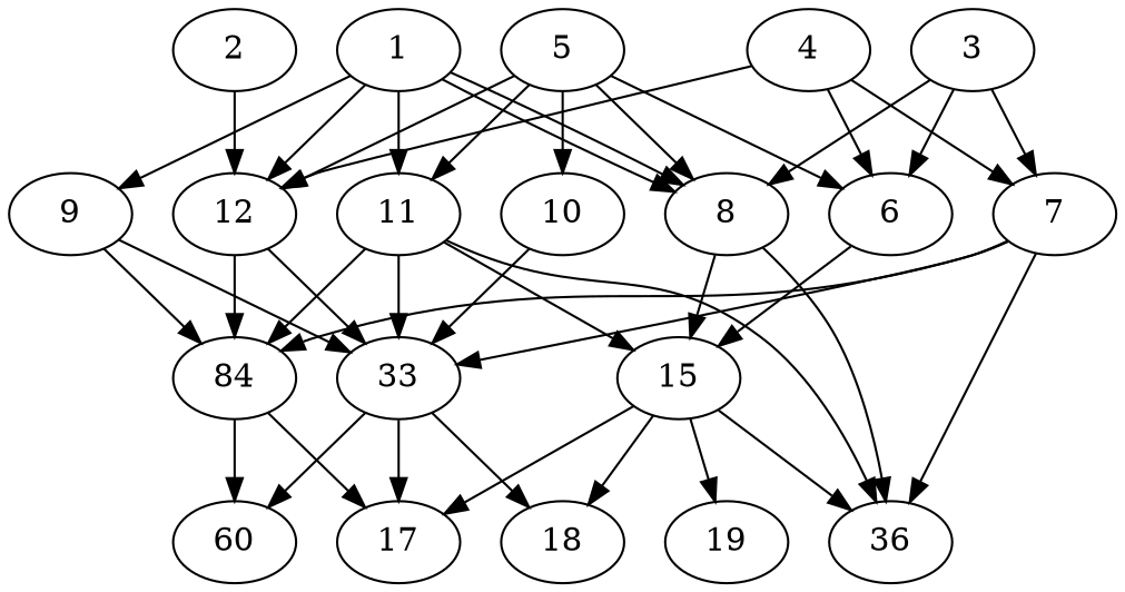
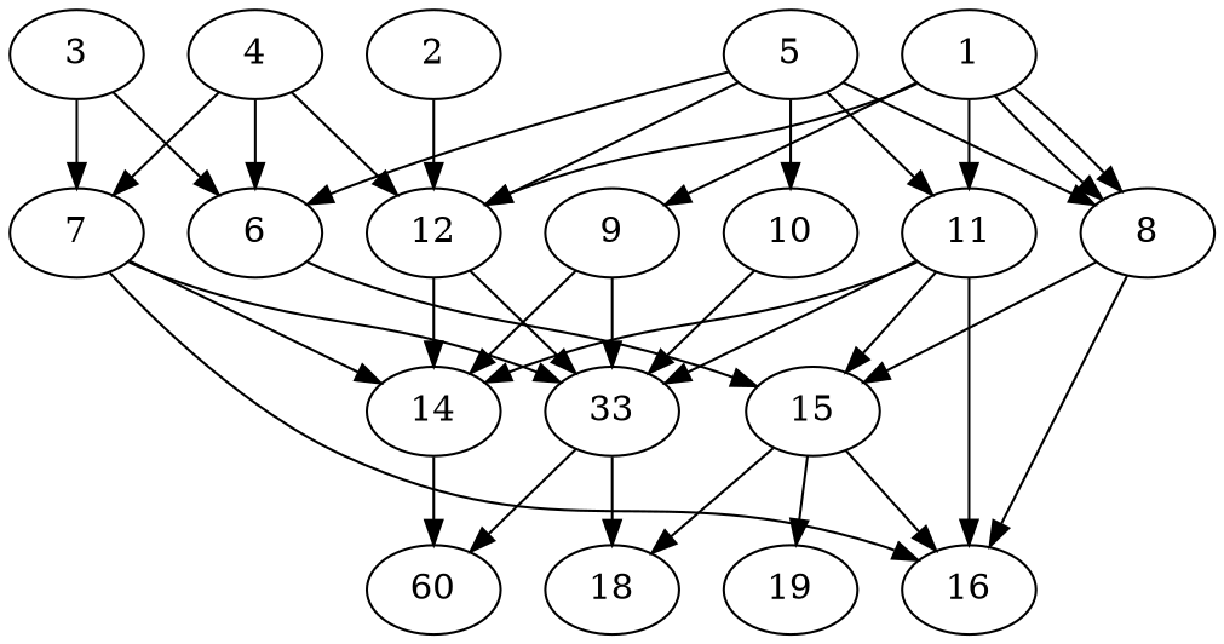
  digraph {
    node [alpha=0.08]
    1 [alpha=0.11 expect_size=47817728]
    8 [alpha=0.19 expect_size=14738432]
    9 [alpha=0.06 expect_size=49441792]
    11 [alpha=0.20 expect_size=32555008]
    12 [alpha=0.19 expect_size=11904000]
    15 [alpha=0.14 expect_size=26333184]
-   16 [expect_size=15273984 label=36]
+   16 [expect_size=15273984]
    n8 [alpha=0.16 expect_size=34298880 label=33]
-   14 [alpha=0.17 expect_size=34569216 label=84]
-   17 [alpha=0.15 expect_size=34863104]
+   14 [alpha=0.17 expect_size=34569216]
    18 [alpha=0.12 expect_size=46445568]
    19 [expect_size=43594752]
    n13 [alpha=0.20 expect_size=10930176 label=60]
    2 [alpha=0.09 expect_size=51141632]
    3 [alpha=0.00 expect_size=13464576]
    6 [expect_size=38109184]
    7 [alpha=0.05 expect_size=14599168]
    4 [alpha=0.17 expect_size=17155072]
    5 [alpha=0.15 expect_size=8026112]
    10 [alpha=0.10 expect_size=18103296]
    1 -> 8
    1 -> 8
    1 -> 9
    1 -> 11
    1 -> 12
    8 -> 15
    8 -> 16
    9 -> n8
    9 -> 14
    11 -> 15
    11 -> 16
    11 -> n8
    11 -> 14
    12 -> n8
    12 -> 14
    15 -> 16
-   15 -> 17
    15 -> 18
    15 -> 19
-   n8 -> 17
    n8 -> 18
    n8 -> n13
-   14 -> 17
    14 -> n13
    2 -> 12
-   3 -> 8
    3 -> 6
    3 -> 7
    6 -> 15
    7 -> 16
    7 -> n8
    7 -> 14
    4 -> 12
    4 -> 6
    4 -> 7
    5 -> 8
    5 -> 11
    5 -> 12
    5 -> 6
    5 -> 10
    10 -> n8
  }
